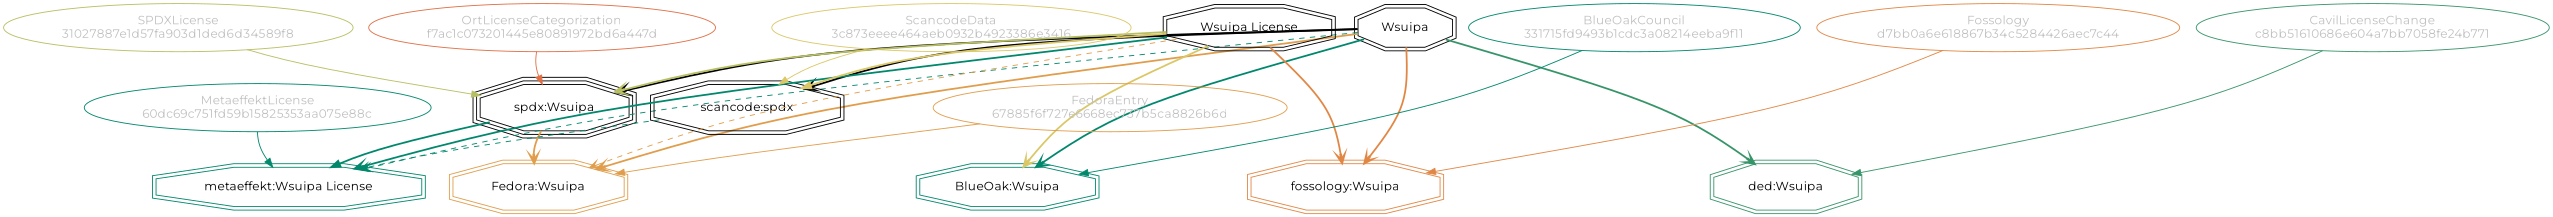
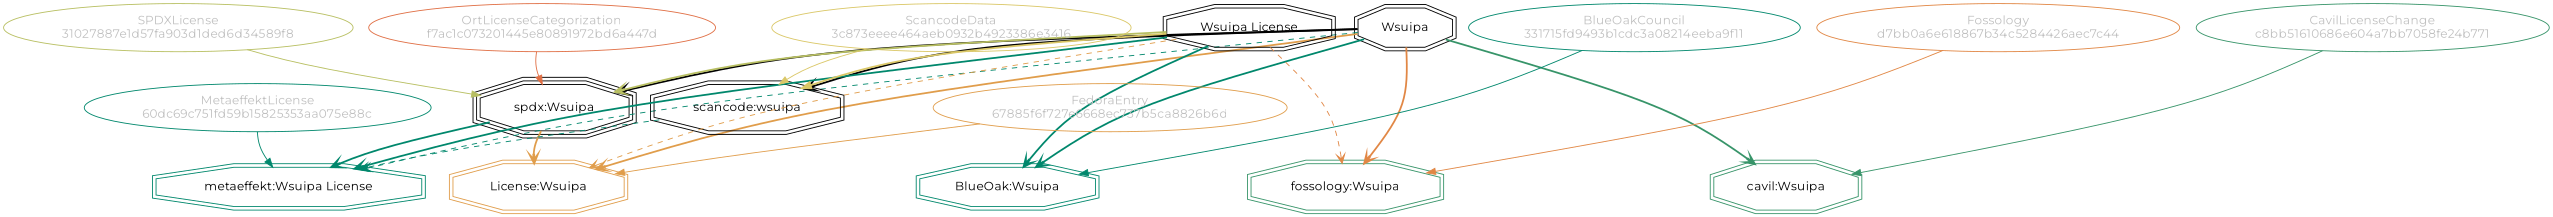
  strict digraph {
    fontname=Montserrat
    splines=curved
    node [fontname=Montserrat shape=ellipse]
    edge [color="#00876c" fontname=Montserrat weight=0.7 arrowhead=vee style=bold]
    n1 [color="#b8bf62" fillcolor="beige;1" fontcolor=gray label="SPDXLicense\n31027887e1d57fa903d1ded6d34589f8"]
    n2 [label="spdx:Wsuipa" shape=tripleoctagon]
-   n3 [color="#e09d4b" label="Fedora:Wsuipa" shape=doubleoctagon]
+   n3 [color="#e09d4b" label="License:Wsuipa" shape=doubleoctagon]
    n4 [color="#00876c" label="metaeffekt:Wsuipa License" shape=doubleoctagon]
    n5 [label=Wsuipa shape=doubleoctagon]
    n6 [color="#00876c" label="BlueOak:Wsuipa" shape=doubleoctagon]
-   n7 [label="scancode:spdx" shape=doubleoctagon]
-   n8 [color="#e18745" label="fossology:Wsuipa" shape=doubleoctagon]
-   n9 [color="#379469" label="ded:Wsuipa" shape=doubleoctagon]
+   n7 [label="scancode:wsuipa" shape=doubleoctagon]
+   n8 [color="#379469" label="fossology:Wsuipa" shape=doubleoctagon]
+   n9 [color="#379469" label="cavil:Wsuipa" shape=doubleoctagon]
    n10 [label="Wsuipa License" shape=doubleoctagon]
    n11 [color="#e09d4b" fillcolor="beige;1" fontcolor=gray label="FedoraEntry\n67885f6f727e6668ec737b5ca8826b6d"]
    n12 [color="#00876c" fillcolor="beige;1" fontcolor=gray label="BlueOakCouncil\n331715fd9493b1cdc3a08214eeba9f11"]
    n13 [color="#dac767" fillcolor="beige;1" fontcolor=gray label="ScancodeData\n3c873eeee464aeb0932b4923386e3416"]
    n14 [color="#e18745" fillcolor="beige;1" fontcolor=gray label="Fossology\nd7bb0a6e618867b34c5284426aec7c44"]
    n15 [color="#e06f45" fillcolor="beige;1" fontcolor=gray label="OrtLicenseCategorization\nf7ac1c073201445e80891972bd6a447d"]
    n16 [color="#379469" fillcolor="beige;1" fontcolor=gray label="CavilLicenseChange\nc8bb51610686e604a7bb7058fe24b771"]
    n17 [color="#00876c" fillcolor="beige;1" fontcolor=gray label="MetaeffektLicense\n60dc69c751fd59b15825353aa075e88c"]
    n1 -> n2 [color="#b8bf62" weight=0.5 arrowhead="" style=""]
    n2 -> n3 [color="#e09d4b"]
-   n2 -> n4 [arrowhead=normal]
+   n2 -> n4
    n5 -> n2 [color=""]
    n5 -> n3 [color="#e09d4b"]
    n5 -> n4 [style=dashed weight=0.5]
    n5 -> n6
    n5 -> n7 [color=""]
    n5 -> n8 [color="#e18745"]
    n5 -> n9 [color="#379469"]
    n7 -> n4 [style=dashed weight=0.5]
    n10 -> n2 [color="#b8bf62"]
    n10 -> n3 [color="#e09d4b" style=dashed weight=0.5]
    n10 -> n4
-   n10 -> n6 [color="#dac767"]
+   n10 -> n6
    n10 -> n7 [arrowhead=normal color="#dac767"]
-   n10 -> n8 [color="#e18745"]
+   n10 -> n8 [color="#e18745" style=dashed]
    n11 -> n3 [color="#e09d4b" weight=0.5 arrowhead="" style=""]
    n12 -> n6 [weight=0.5 arrowhead="" style=""]
    n13 -> n7 [color="#dac767" weight=0.5 arrowhead="" style=""]
    n14 -> n8 [color="#e18745" weight=0.5 arrowhead="" style=""]
    n15 -> n2 [color="#e06f45" weight=0.5 arrowhead="" style=""]
    n16 -> n9 [color="#379469" weight=0.5 arrowhead="" style=""]
    n17 -> n4 [weight=0.5 arrowhead="" style=""]
  }
